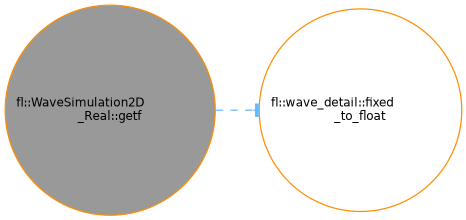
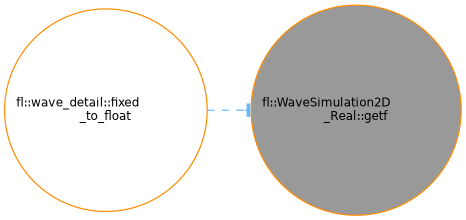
  digraph {
    rankdir=LR
    node [color=darkorange fontname=Helvetica fontsize=10 shape=circle style=filled]
    n1 [fillcolor=grey60 fontcolor=black height=0.2 label="fl::WaveSimulation2D\l_Real::getf" width=0.4]
    n2 [fillcolor=white height=0.2 label="fl::wave_detail::fixed\l_to_float" width=0.4]
-   n1 -> n2 [color=steelblue1 fontname=Helvetica fontsize=10 labelfontname=Helvetica labelfontsize=10 style=dashed arrowhead=tee]
+   n2 -> n1 [color=steelblue1 fontname=Helvetica fontsize=10 labelfontname=Helvetica labelfontsize=10 style=dashed arrowhead=tee]
  }
